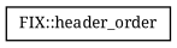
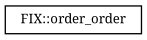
  digraph {
    rankdir=LR
    fontname="Noto Serif"
-   n1 [color=black fillcolor=white fontname="Noto Serif" fontsize=10 height=0.2 label="FIX::header_order" shape=record style=filled width=0.4]
+   n1 [color=black fillcolor=white fontname="Noto Serif" fontsize=10 height=0.2 label="FIX::order_order" shape=record style=filled width=0.4]
  }
